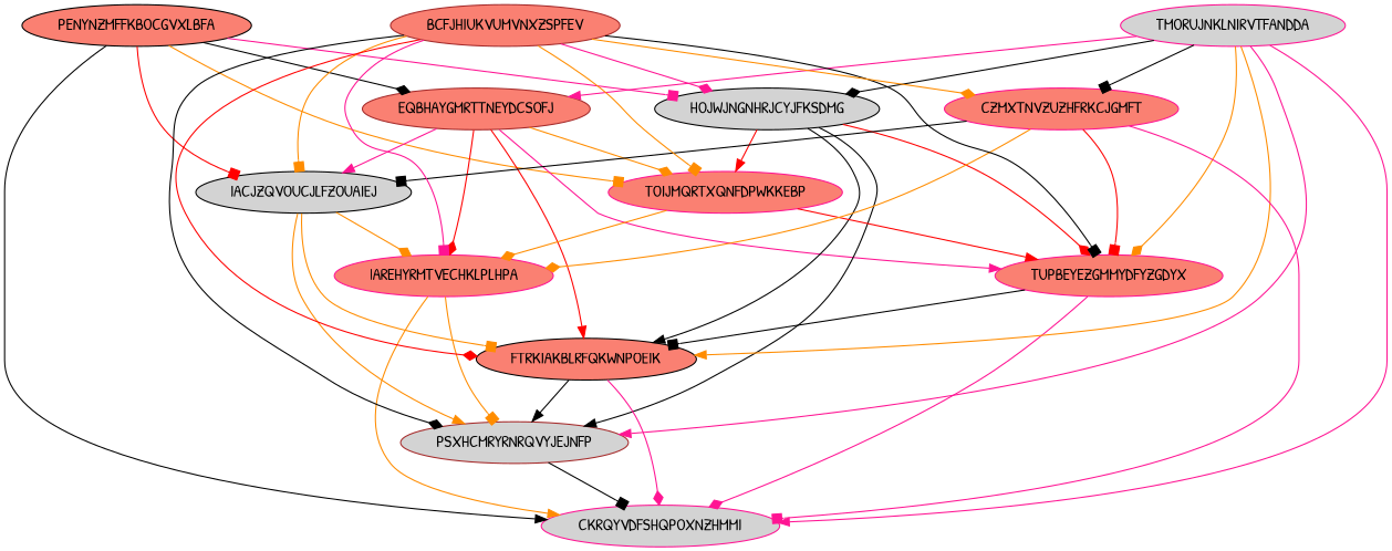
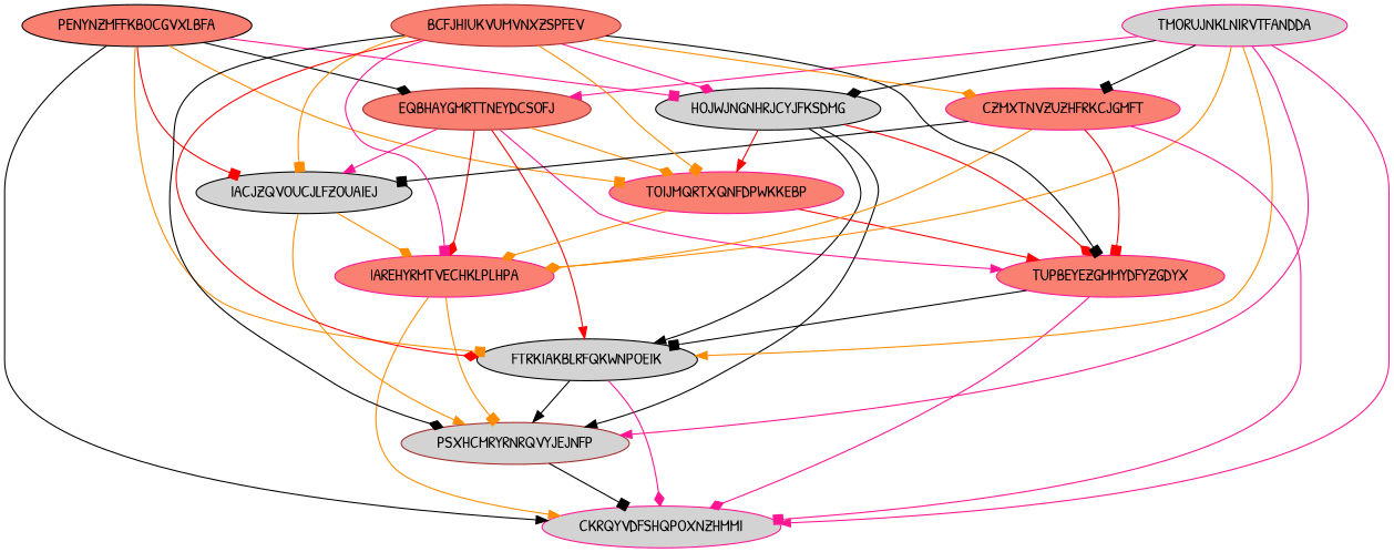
  digraph {
    fontname="Patrick Hand"
    node [Weight=16 color=deeppink fillcolor=salmon fontname="Patrick Hand" style=filled]
    edge [Weight=12 arrowhead=diamond color=darkorange fontname="Patrick Hand"]
    PENYNZMFFKBOCGVXLBFA [color=black]
    EQBHAYGMRTTNEYDCSOFJ [Weight=18 color=brown]
    IACJZQVOUCJLFZOUAIEJ [Weight=20 color=black fillcolor=lightgrey]
    HOJWJNGNHRJCYJFKSDMG [Weight=13 color=black fillcolor=lightgrey]
    TOIJMQRTXQNFDPWKKEBP [Weight=10]
-   FTRKIAKBLRFQKWNPOEIK [Weight=14 color=black]
+   FTRKIAKBLRFQKWNPOEIK [Weight=14 color=black fillcolor=lightgrey]
    CKRQYVDFSHQPOXNZHMMI [Weight=17 fillcolor=lightgrey]
    IAREHYRMTVECHKLPLHPA [Weight=20]
    TUPBEYEZGMMYDFYZGDYX
    PSXHCMRYRNRQVYJEJNFP [Weight=19 color=brown fillcolor=lightgrey]
    TMORUJNKLNIRVTFANDDA [Weight=18 fillcolor=lightgrey]
    CZMXTNVZUZHFRKCJGMFT [Weight=13]
    BCFJHIUKVUMVNXZSPFEV [Weight=17 color=brown]
    PENYNZMFFKBOCGVXLBFA -> EQBHAYGMRTTNEYDCSOFJ [color=black]
    PENYNZMFFKBOCGVXLBFA -> IACJZQVOUCJLFZOUAIEJ [Weight=11 arrowhead=box color=red]
    PENYNZMFFKBOCGVXLBFA -> HOJWJNGNHRJCYJFKSDMG [arrowhead=box color=deeppink]
    PENYNZMFFKBOCGVXLBFA -> TOIJMQRTXQNFDPWKKEBP [Weight=19 arrowhead=box]
-   IACJZQVOUCJLFZOUAIEJ -> FTRKIAKBLRFQKWNPOEIK [Weight=17 arrowhead=box]
+   PENYNZMFFKBOCGVXLBFA -> FTRKIAKBLRFQKWNPOEIK [Weight=17 arrowhead=box]
    PENYNZMFFKBOCGVXLBFA -> CKRQYVDFSHQPOXNZHMMI [Weight=11 arrowhead=normal color=black]
    EQBHAYGMRTTNEYDCSOFJ -> IACJZQVOUCJLFZOUAIEJ [Weight=14 arrowhead=normal color=deeppink]
    EQBHAYGMRTTNEYDCSOFJ -> TOIJMQRTXQNFDPWKKEBP [Weight=14]
    EQBHAYGMRTTNEYDCSOFJ -> FTRKIAKBLRFQKWNPOEIK [Weight=17 arrowhead=normal color=red]
    EQBHAYGMRTTNEYDCSOFJ -> IAREHYRMTVECHKLPLHPA [color=red]
    EQBHAYGMRTTNEYDCSOFJ -> TUPBEYEZGMMYDFYZGDYX [Weight=11 arrowhead=normal color=deeppink]
    IACJZQVOUCJLFZOUAIEJ -> IAREHYRMTVECHKLPLHPA [Weight=18]
    IACJZQVOUCJLFZOUAIEJ -> PSXHCMRYRNRQVYJEJNFP [Weight=11 arrowhead=normal]
    HOJWJNGNHRJCYJFKSDMG -> TOIJMQRTXQNFDPWKKEBP [Weight=11 arrowhead=normal color=red]
    HOJWJNGNHRJCYJFKSDMG -> FTRKIAKBLRFQKWNPOEIK [Weight=10 arrowhead=normal color=black]
    HOJWJNGNHRJCYJFKSDMG -> TUPBEYEZGMMYDFYZGDYX [Weight=13 color=red]
    HOJWJNGNHRJCYJFKSDMG -> PSXHCMRYRNRQVYJEJNFP [arrowhead=normal color=black]
    TOIJMQRTXQNFDPWKKEBP -> IAREHYRMTVECHKLPLHPA [Weight=14]
    TOIJMQRTXQNFDPWKKEBP -> TUPBEYEZGMMYDFYZGDYX [Weight=17 arrowhead=normal color=red]
    FTRKIAKBLRFQKWNPOEIK -> CKRQYVDFSHQPOXNZHMMI [Weight=15 color=deeppink]
    FTRKIAKBLRFQKWNPOEIK -> PSXHCMRYRNRQVYJEJNFP [Weight=16 arrowhead=normal color=black]
    IAREHYRMTVECHKLPLHPA -> CKRQYVDFSHQPOXNZHMMI [Weight=17 arrowhead=normal]
    IAREHYRMTVECHKLPLHPA -> PSXHCMRYRNRQVYJEJNFP [Weight=18 arrowhead=box]
    TUPBEYEZGMMYDFYZGDYX -> FTRKIAKBLRFQKWNPOEIK [Weight=18 arrowhead=box color=black]
    TUPBEYEZGMMYDFYZGDYX -> CKRQYVDFSHQPOXNZHMMI [Weight=11 color=deeppink]
    PSXHCMRYRNRQVYJEJNFP -> CKRQYVDFSHQPOXNZHMMI [Weight=13 arrowhead=box color=black]
    TMORUJNKLNIRVTFANDDA -> EQBHAYGMRTTNEYDCSOFJ [Weight=11 arrowhead=normal color=deeppink]
    TMORUJNKLNIRVTFANDDA -> HOJWJNGNHRJCYJFKSDMG [color=black]
    TMORUJNKLNIRVTFANDDA -> FTRKIAKBLRFQKWNPOEIK [Weight=18 arrowhead=normal]
    TMORUJNKLNIRVTFANDDA -> CKRQYVDFSHQPOXNZHMMI [Weight=20 arrowhead=normal color=deeppink]
-   TMORUJNKLNIRVTFANDDA -> TUPBEYEZGMMYDFYZGDYX [Weight=19]
+   TMORUJNKLNIRVTFANDDA -> IAREHYRMTVECHKLPLHPA [Weight=19]
    TMORUJNKLNIRVTFANDDA -> PSXHCMRYRNRQVYJEJNFP [Weight=13 arrowhead=normal color=deeppink]
    TMORUJNKLNIRVTFANDDA -> CZMXTNVZUZHFRKCJGMFT [Weight=17 arrowhead=box color=black]
    CZMXTNVZUZHFRKCJGMFT -> IACJZQVOUCJLFZOUAIEJ [Weight=19 arrowhead=box color=black]
    CZMXTNVZUZHFRKCJGMFT -> CKRQYVDFSHQPOXNZHMMI [Weight=16 arrowhead=box color=deeppink]
    CZMXTNVZUZHFRKCJGMFT -> IAREHYRMTVECHKLPLHPA [Weight=16]
    CZMXTNVZUZHFRKCJGMFT -> TUPBEYEZGMMYDFYZGDYX [Weight=15 arrowhead=box color=red]
    BCFJHIUKVUMVNXZSPFEV -> IACJZQVOUCJLFZOUAIEJ [Weight=15 arrowhead=box]
    BCFJHIUKVUMVNXZSPFEV -> HOJWJNGNHRJCYJFKSDMG [Weight=18 color=deeppink]
    BCFJHIUKVUMVNXZSPFEV -> TOIJMQRTXQNFDPWKKEBP [Weight=13 arrowhead=box]
    BCFJHIUKVUMVNXZSPFEV -> FTRKIAKBLRFQKWNPOEIK [Weight=18 color=red]
    BCFJHIUKVUMVNXZSPFEV -> IAREHYRMTVECHKLPLHPA [arrowhead=box color=deeppink]
    BCFJHIUKVUMVNXZSPFEV -> TUPBEYEZGMMYDFYZGDYX [Weight=13 arrowhead=box color=black]
    BCFJHIUKVUMVNXZSPFEV -> PSXHCMRYRNRQVYJEJNFP [color=black]
    BCFJHIUKVUMVNXZSPFEV -> CZMXTNVZUZHFRKCJGMFT
  }
